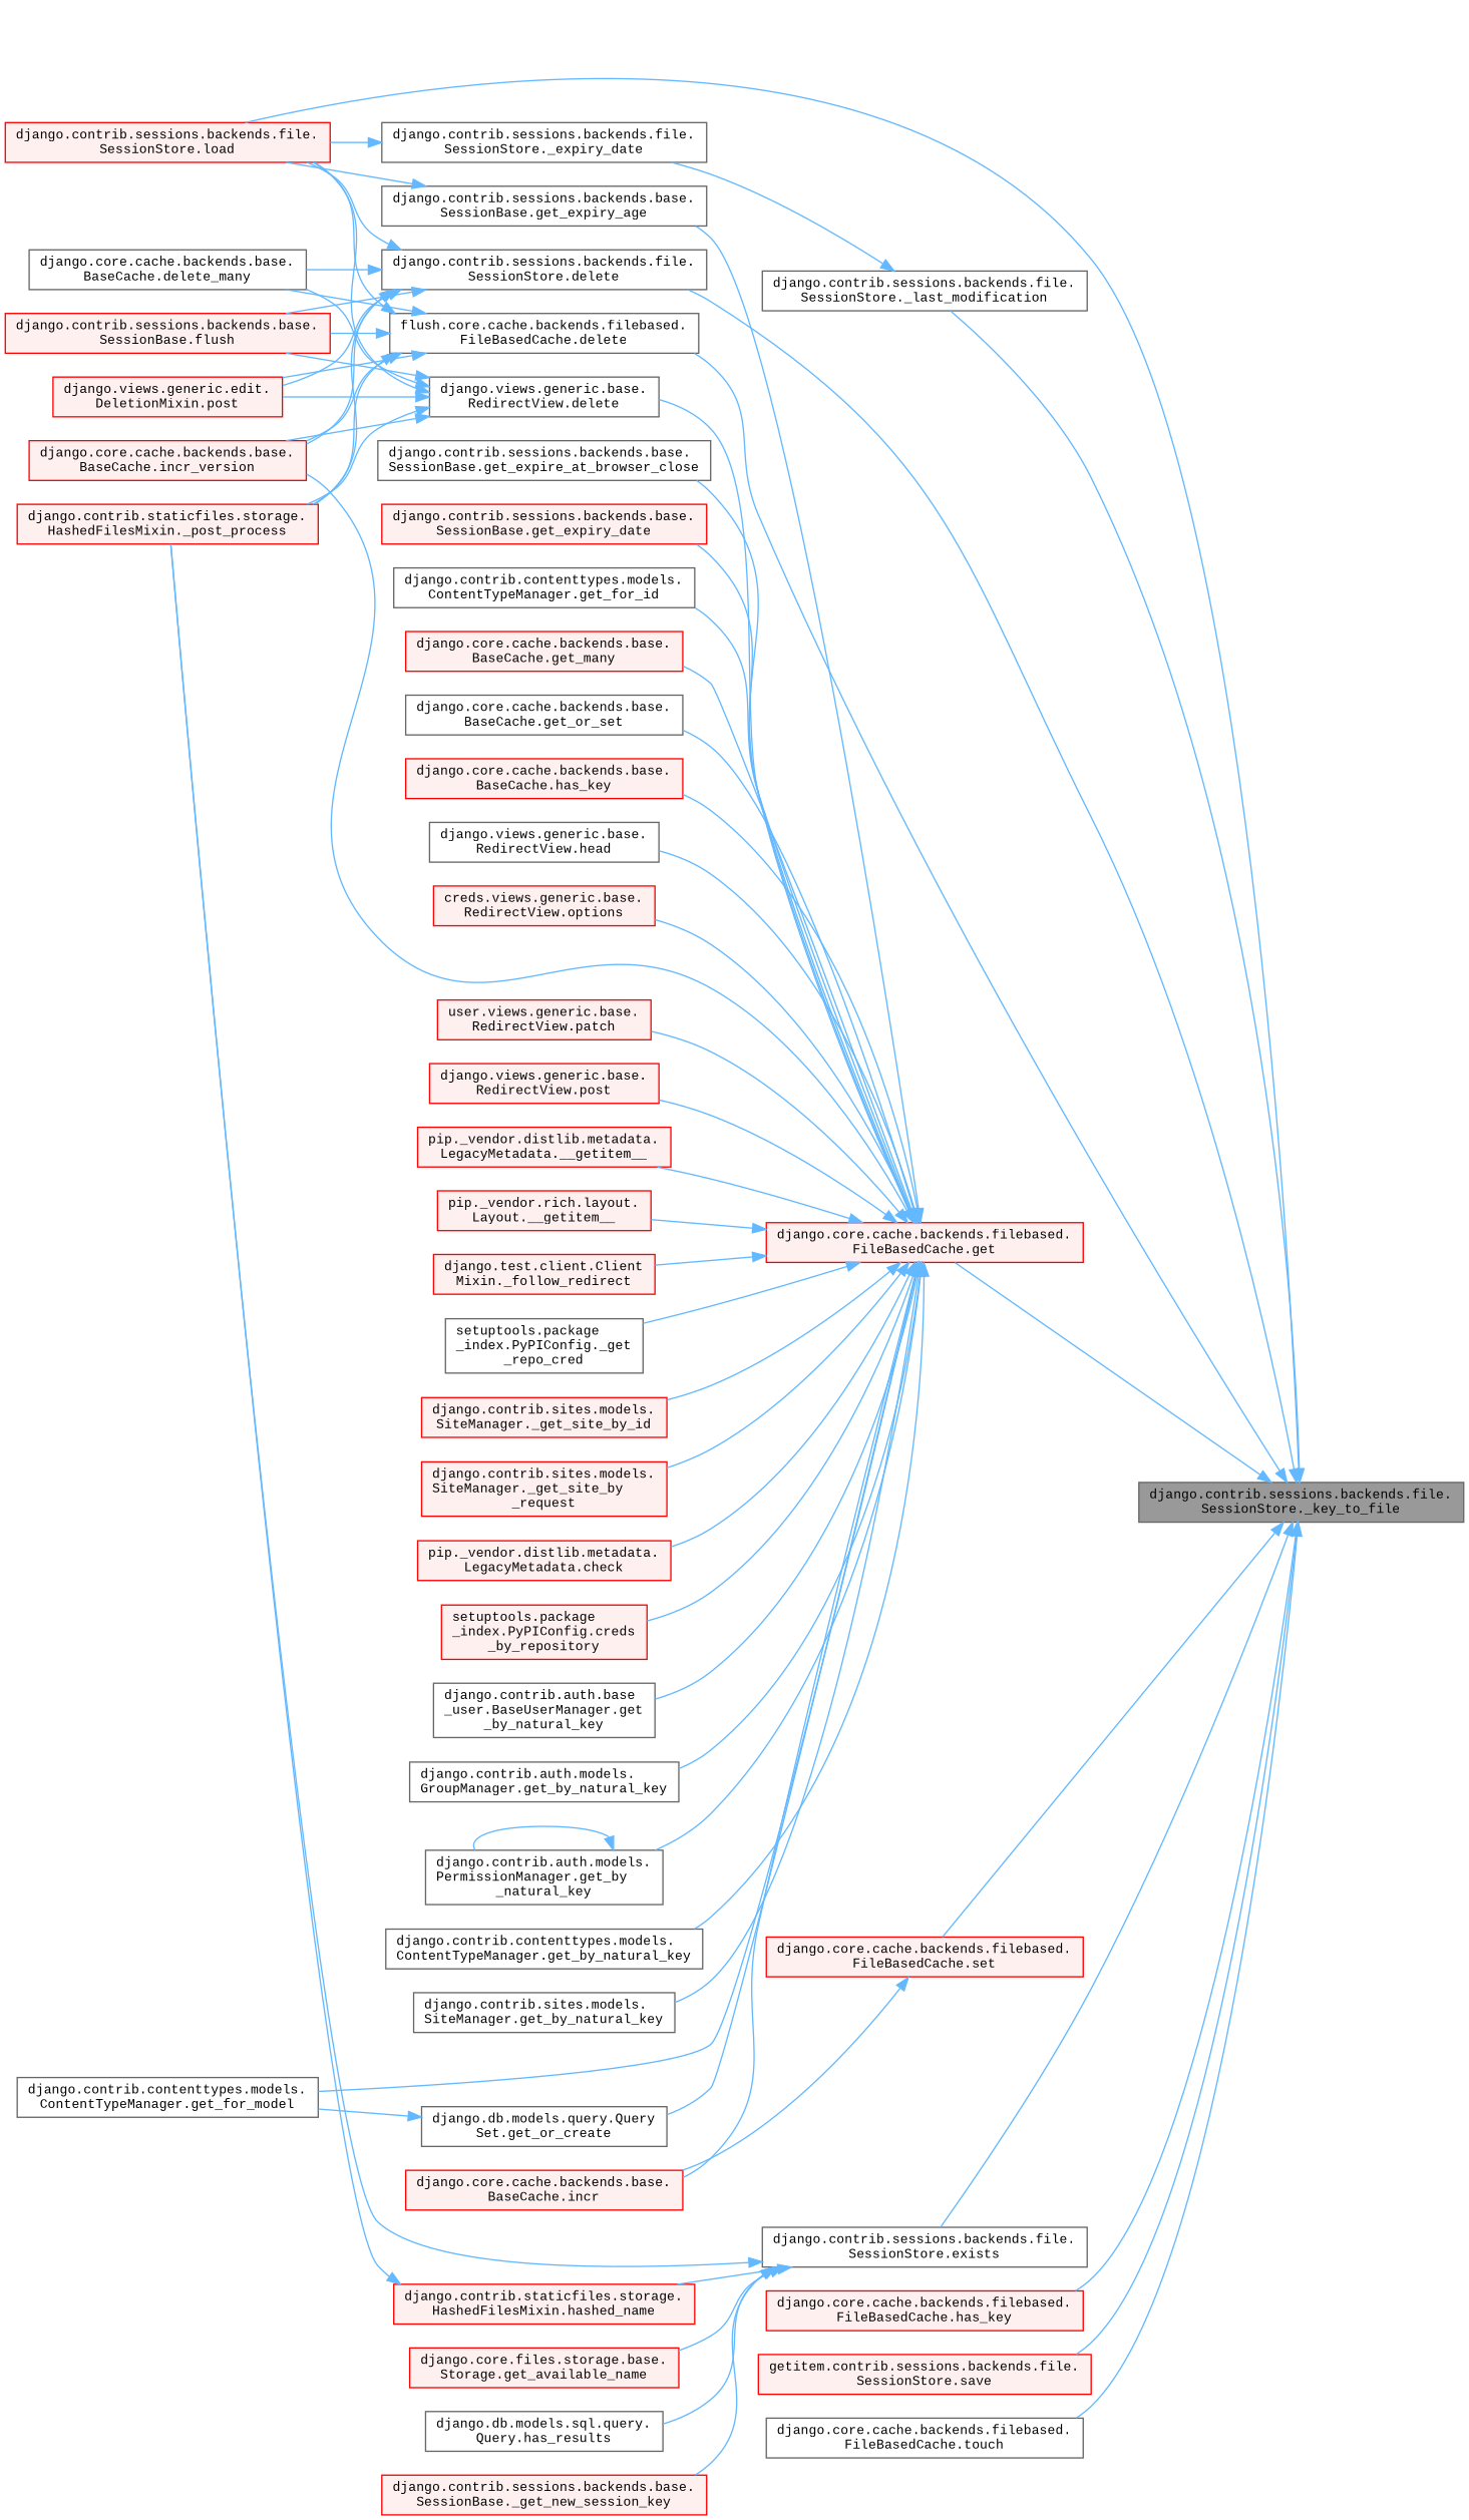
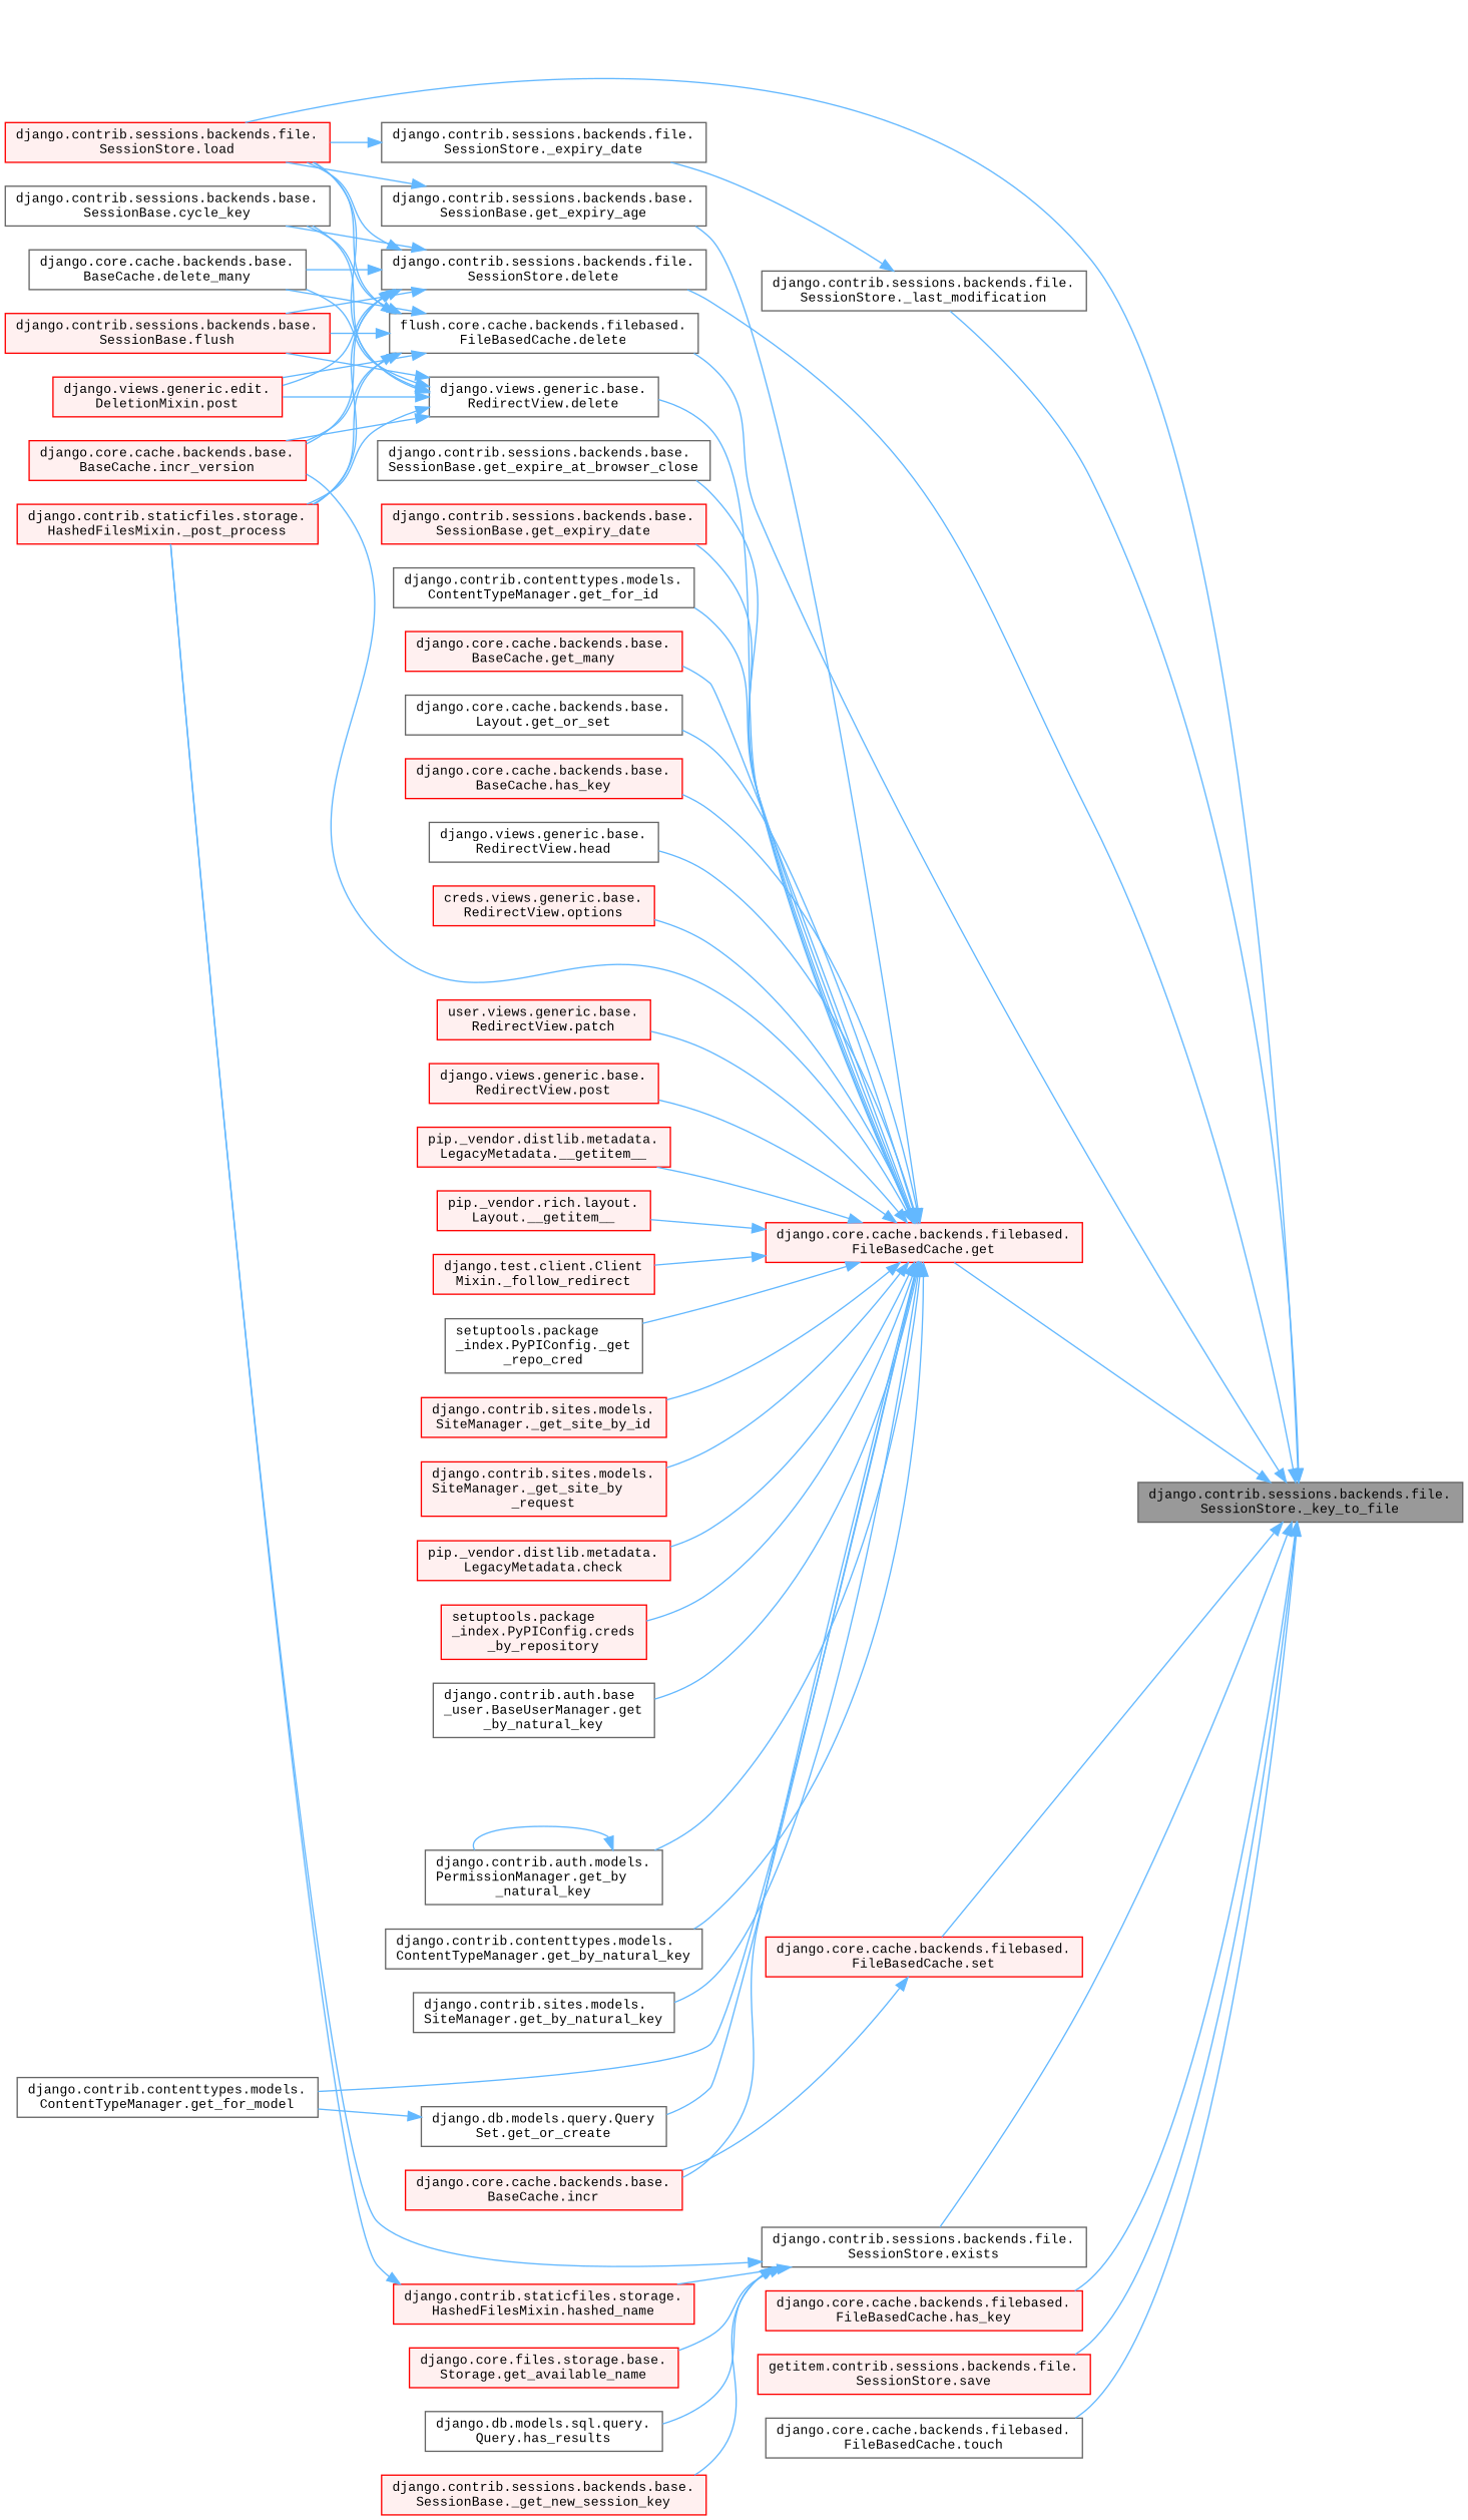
  digraph {
    fontname="Liberation Mono"
    rankdir=RL
    node [color=red fillcolor="#FFF0F0" fontname="Liberation Mono" fontsize=10 shape=box style=filled]
    edge [color=steelblue1 dir=back fontname="Liberation Mono" fontsize=10 labelfontname=Helvetica labelfontsize=10 style=solid]
    n1 [color=gray40 fillcolor=grey60 fontcolor=black height=0.2 label="django.contrib.sessions.backends.file.\lSessionStore._key_to_file" width=0.4]
    n2 [color=grey40 fillcolor=white height=0.2 label="django.contrib.sessions.backends.file.\lSessionStore._last_modification" width=0.4]
    n3 [height=0.2 label="django.contrib.sessions.backends.file.\lSessionStore.load" width=0.4]
    n4 [color=grey40 fillcolor=white height=0.2 label="django.contrib.sessions.backends.file.\lSessionStore.delete" width=0.4]
    n5 [color=grey40 fillcolor=white height=0.2 label="flush.core.cache.backends.filebased.\lFileBasedCache.delete" width=0.4]
    n6 [color=grey40 fillcolor=white height=0.2 label="django.contrib.sessions.backends.file.\lSessionStore.exists" width=0.4]
    n7 [height=0.2 label="django.core.cache.backends.filebased.\lFileBasedCache.get" width=0.4]
    n8 [height=0.2 label="django.core.cache.backends.filebased.\lFileBasedCache.has_key" width=0.4]
    n9 [height=0.2 label="getitem.contrib.sessions.backends.file.\lSessionStore.save" width=0.4]
    n10 [height=0.2 label="django.core.cache.backends.filebased.\lFileBasedCache.set" width=0.4]
    n11 [color=grey40 fillcolor=white height=0.2 label="django.core.cache.backends.filebased.\lFileBasedCache.touch" width=0.4]
    n12 [color=grey40 fillcolor=white height=0.2 label="django.contrib.sessions.backends.file.\lSessionStore._expiry_date" width=0.4]
    n13 [height=0.2 label="django.contrib.staticfiles.storage.\lHashedFilesMixin._post_process" width=0.4]
+   n14 [color=grey40 fillcolor=white height=0.2 label="django.contrib.sessions.backends.base.\lSessionBase.cycle_key" width=0.4]
    n15 [color=grey40 fillcolor=white height=0.2 label="django.core.cache.backends.base.\lBaseCache.delete_many" width=0.4]
    n16 [height=0.2 label="django.contrib.sessions.backends.base.\lSessionBase.flush" width=0.4]
    n17 [height=0.2 label="django.core.cache.backends.base.\lBaseCache.incr_version" width=0.4]
    n18 [height=0.2 label="django.views.generic.edit.\lDeletionMixin.post" width=0.4]
    n19 [height=0.2 label="django.contrib.sessions.backends.base.\lSessionBase._get_new_session_key" width=0.4]
    n20 [height=0.2 label="django.core.files.storage.base.\lStorage.get_available_name" width=0.4]
    n21 [color=grey40 fillcolor=white height=0.2 label="django.db.models.sql.query.\lQuery.has_results" width=0.4]
    n22 [height=0.2 label="django.contrib.staticfiles.storage.\lHashedFilesMixin.hashed_name" width=0.4]
    n23 [height=0.2 label="pip._vendor.distlib.metadata.\lLegacyMetadata.__getitem__" width=0.4]
    n24 [height=0.2 label="pip._vendor.rich.layout.\lLayout.__getitem__" width=0.4]
    n25 [height=0.2 label="django.test.client.Client\lMixin._follow_redirect" width=0.4]
    n26 [color=grey40 fillcolor=white height=0.2 label="setuptools.package\l_index.PyPIConfig._get\l_repo_cred" width=0.4]
    n27 [height=0.2 label="django.contrib.sites.models.\lSiteManager._get_site_by_id" width=0.4]
    n28 [height=0.2 label="django.contrib.sites.models.\lSiteManager._get_site_by\l_request" width=0.4]
    n29 [height=0.2 label="pip._vendor.distlib.metadata.\lLegacyMetadata.check" width=0.4]
    n30 [height=0.2 label="setuptools.package\l_index.PyPIConfig.creds\l_by_repository" width=0.4]
    n31 [color=grey40 fillcolor=white height=0.2 label="django.views.generic.base.\lRedirectView.delete" width=0.4]
    n32 [color=grey40 fillcolor=white height=0.2 label="django.contrib.auth.base\l_user.BaseUserManager.get\l_by_natural_key" width=0.4]
-   n33 [color=grey40 fillcolor=white height=0.2 label="django.contrib.auth.models.\lGroupManager.get_by_natural_key" width=0.4]
    n34 [color=grey40 fillcolor=white height=0.2 label="django.contrib.auth.models.\lPermissionManager.get_by\l_natural_key" width=0.4]
    n35 [color=grey40 fillcolor=white height=0.2 label="django.contrib.contenttypes.models.\lContentTypeManager.get_by_natural_key" width=0.4]
    n36 [color=grey40 fillcolor=white height=0.2 label="django.contrib.sites.models.\lSiteManager.get_by_natural_key" width=0.4]
    n37 [color=grey40 fillcolor=white height=0.2 label="django.contrib.sessions.backends.base.\lSessionBase.get_expire_at_browser_close" width=0.4]
    n38 [color=grey40 fillcolor=white height=0.2 label="django.contrib.sessions.backends.base.\lSessionBase.get_expiry_age" width=0.4]
    n39 [height=0.2 label="django.contrib.sessions.backends.base.\lSessionBase.get_expiry_date" width=0.4]
    n40 [color=grey40 fillcolor=white height=0.2 label="django.contrib.contenttypes.models.\lContentTypeManager.get_for_id" width=0.4]
    n41 [color=grey40 fillcolor=white height=0.2 label="django.contrib.contenttypes.models.\lContentTypeManager.get_for_model" width=0.4]
    n42 [height=0.2 label="django.core.cache.backends.base.\lBaseCache.get_many" width=0.4]
    n43 [color=grey40 fillcolor=white height=0.2 label="django.db.models.query.Query\lSet.get_or_create" width=0.4]
-   n44 [color=grey40 fillcolor=white height=0.2 label="django.core.cache.backends.base.\lBaseCache.get_or_set" width=0.4]
+   n44 [color=grey40 fillcolor=white height=0.2 label="django.core.cache.backends.base.\lLayout.get_or_set" width=0.4]
    n45 [height=0.2 label="django.core.cache.backends.base.\lBaseCache.has_key" width=0.4]
    n46 [color=grey40 fillcolor=white height=0.2 label="django.views.generic.base.\lRedirectView.head" width=0.4]
    n47 [height=0.2 label="django.core.cache.backends.base.\lBaseCache.incr" width=0.4]
    n48 [height=0.2 label="creds.views.generic.base.\lRedirectView.options" width=0.4]
    n49 [height=0.2 label="user.views.generic.base.\lRedirectView.patch" width=0.4]
    n50 [height=0.2 label="django.views.generic.base.\lRedirectView.post" width=0.4]
    n1 -> n2
    n1 -> n3
    n1 -> n4
    n1 -> n5
    n1 -> n6
    n1 -> n7
    n1 -> n8
    n1 -> n9
    n1 -> n10
    n1 -> n11
    n2 -> n12
    n4 -> n3
    n4 -> n13
+   n4 -> n14
    n4 -> n15
    n4 -> n16
    n4 -> n17
    n4 -> n18
    n5 -> n3
    n5 -> n13
+   n5 -> n14
    n5 -> n15
    n5 -> n16
    n5 -> n17
    n5 -> n18
    n6 -> n13
    n6 -> n19
    n6 -> n20
    n6 -> n21
    n6 -> n22
    n7 -> n17
    n7 -> n23
    n7 -> n24
    n7 -> n25
    n7 -> n26
    n7 -> n27
    n7 -> n28
    n7 -> n29
    n7 -> n30
    n7 -> n31
    n7 -> n32
-   n7 -> n33
    n7 -> n34
    n7 -> n35
    n7 -> n36
    n7 -> n37
    n7 -> n38
    n7 -> n39
    n7 -> n40
    n7 -> n41
    n7 -> n42
    n7 -> n43
    n7 -> n44
    n7 -> n45
    n7 -> n46
    n7 -> n47
    n7 -> n48
    n7 -> n49
    n7 -> n50
    n10 -> n47
    n12 -> n3
    n22 -> n13
    n31 -> n3
    n31 -> n13
+   n31 -> n14
    n31 -> n15
    n31 -> n16
    n31 -> n17
    n31 -> n18
    n34 -> n34
    n38 -> n3
    n43 -> n41
  }
